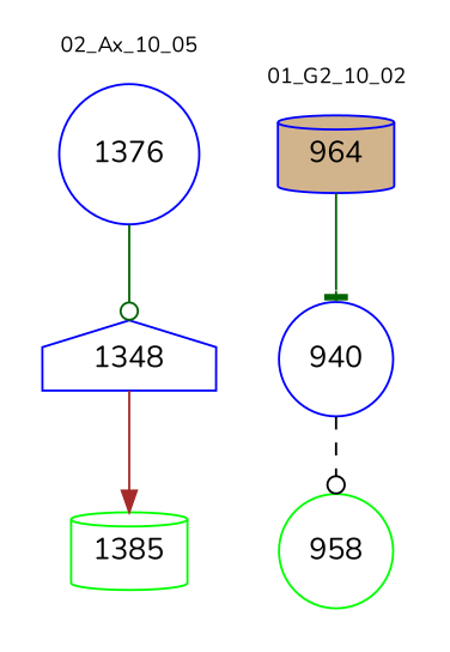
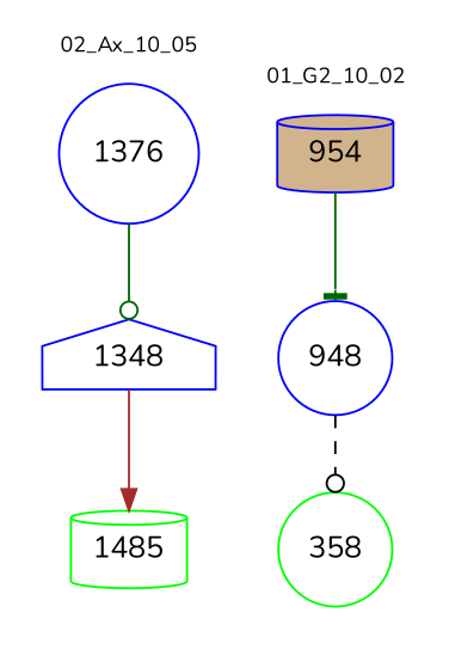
  digraph {
    fontname=Nunito
    node [color=blue fillcolor=white fontname=Nunito shape=circle style=filled]
    edge [arrowhead=odot color=darkgreen fontname=Nunito style=solid]
    n1 [label=1376]
    n2 [label=1348 shape=house]
-   n3 [color=green label=1385 shape=cylinder]
-   n4 [fillcolor=tan label=964 shape=cylinder]
-   n5 [label=940]
-   n6 [color=green label=958]
+   n3 [color=green label=1485 shape=cylinder]
+   n4 [fillcolor=tan label=954 shape=cylinder]
+   n5 [label=948]
+   n6 [color=green label=358]
    subgraph cluster_1 {
      color=white
      fontsize=10
      label="02_Ax_10_05"
      n1
      n2
      n3
    }
    subgraph cluster_2 {
      color=white
      fontsize=10
      label="01_G2_10_02"
      n4
      n5
      n6
    }
    n1 -> n2
    n2 -> n3 [arrowhead=normal color=brown]
    n4 -> n5 [arrowhead=tee]
    n5 -> n6 [color=black style=dashed]
  }
